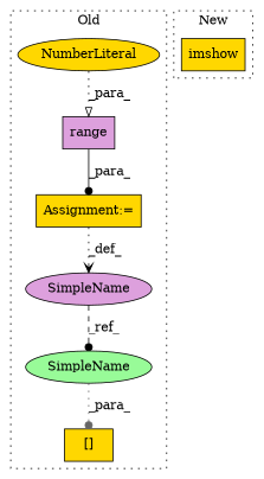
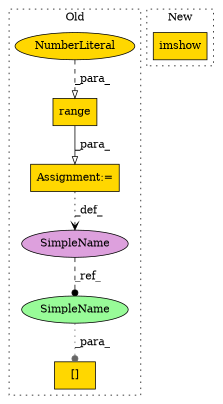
  digraph {
    node [a=32 fillcolor=gold l=1 shape=box style=filled]
    edge [arrowhead=onormal color=black style=dotted]
-   n1 [fillcolor=plum l="6,1" label=range s="2825,2832"]
+   n1 [l="6,1" label=range s="2825,2832"]
    n2 [a=7 l="53,2" label="Assignment:=" s="2764,2833"]
    n3 [a=34 label=NumberLiteral s=2831 shape=ellipse]
    n4 [a=2 l="7,1" label="[]" s="2893,2901"]
    n5 [a=42 fillcolor=plum label=SimpleName s=2821 shape=ellipse]
    n6 [a=42 fillcolor=palegreen label=SimpleName s=2900 shape=ellipse]
    n7 [l="7,1" label=imshow s="2849,2890"]
    subgraph cluster_1 {
      label=Old
      style=dotted
      n1
      n2
      n3
      n4
      n5
      n6
    }
    subgraph cluster_2 {
      label=New
      style=dotted
      n7
    }
-   n1 -> n2 [arrowhead=dot label=_para_ style=solid]
+   n1 -> n2 [label=_para_ style=solid]
    n2 -> n5 [arrowhead=vee label=_def_]
-   n3 -> n1 [label=_para_]
+   n3 -> n1 [label=_para_ style=dashed]
    n5 -> n6 [arrowhead=dot label=_ref_ style=dashed]
    n6 -> n4 [arrowhead=dot color=gray40 label=_para_]
  }
